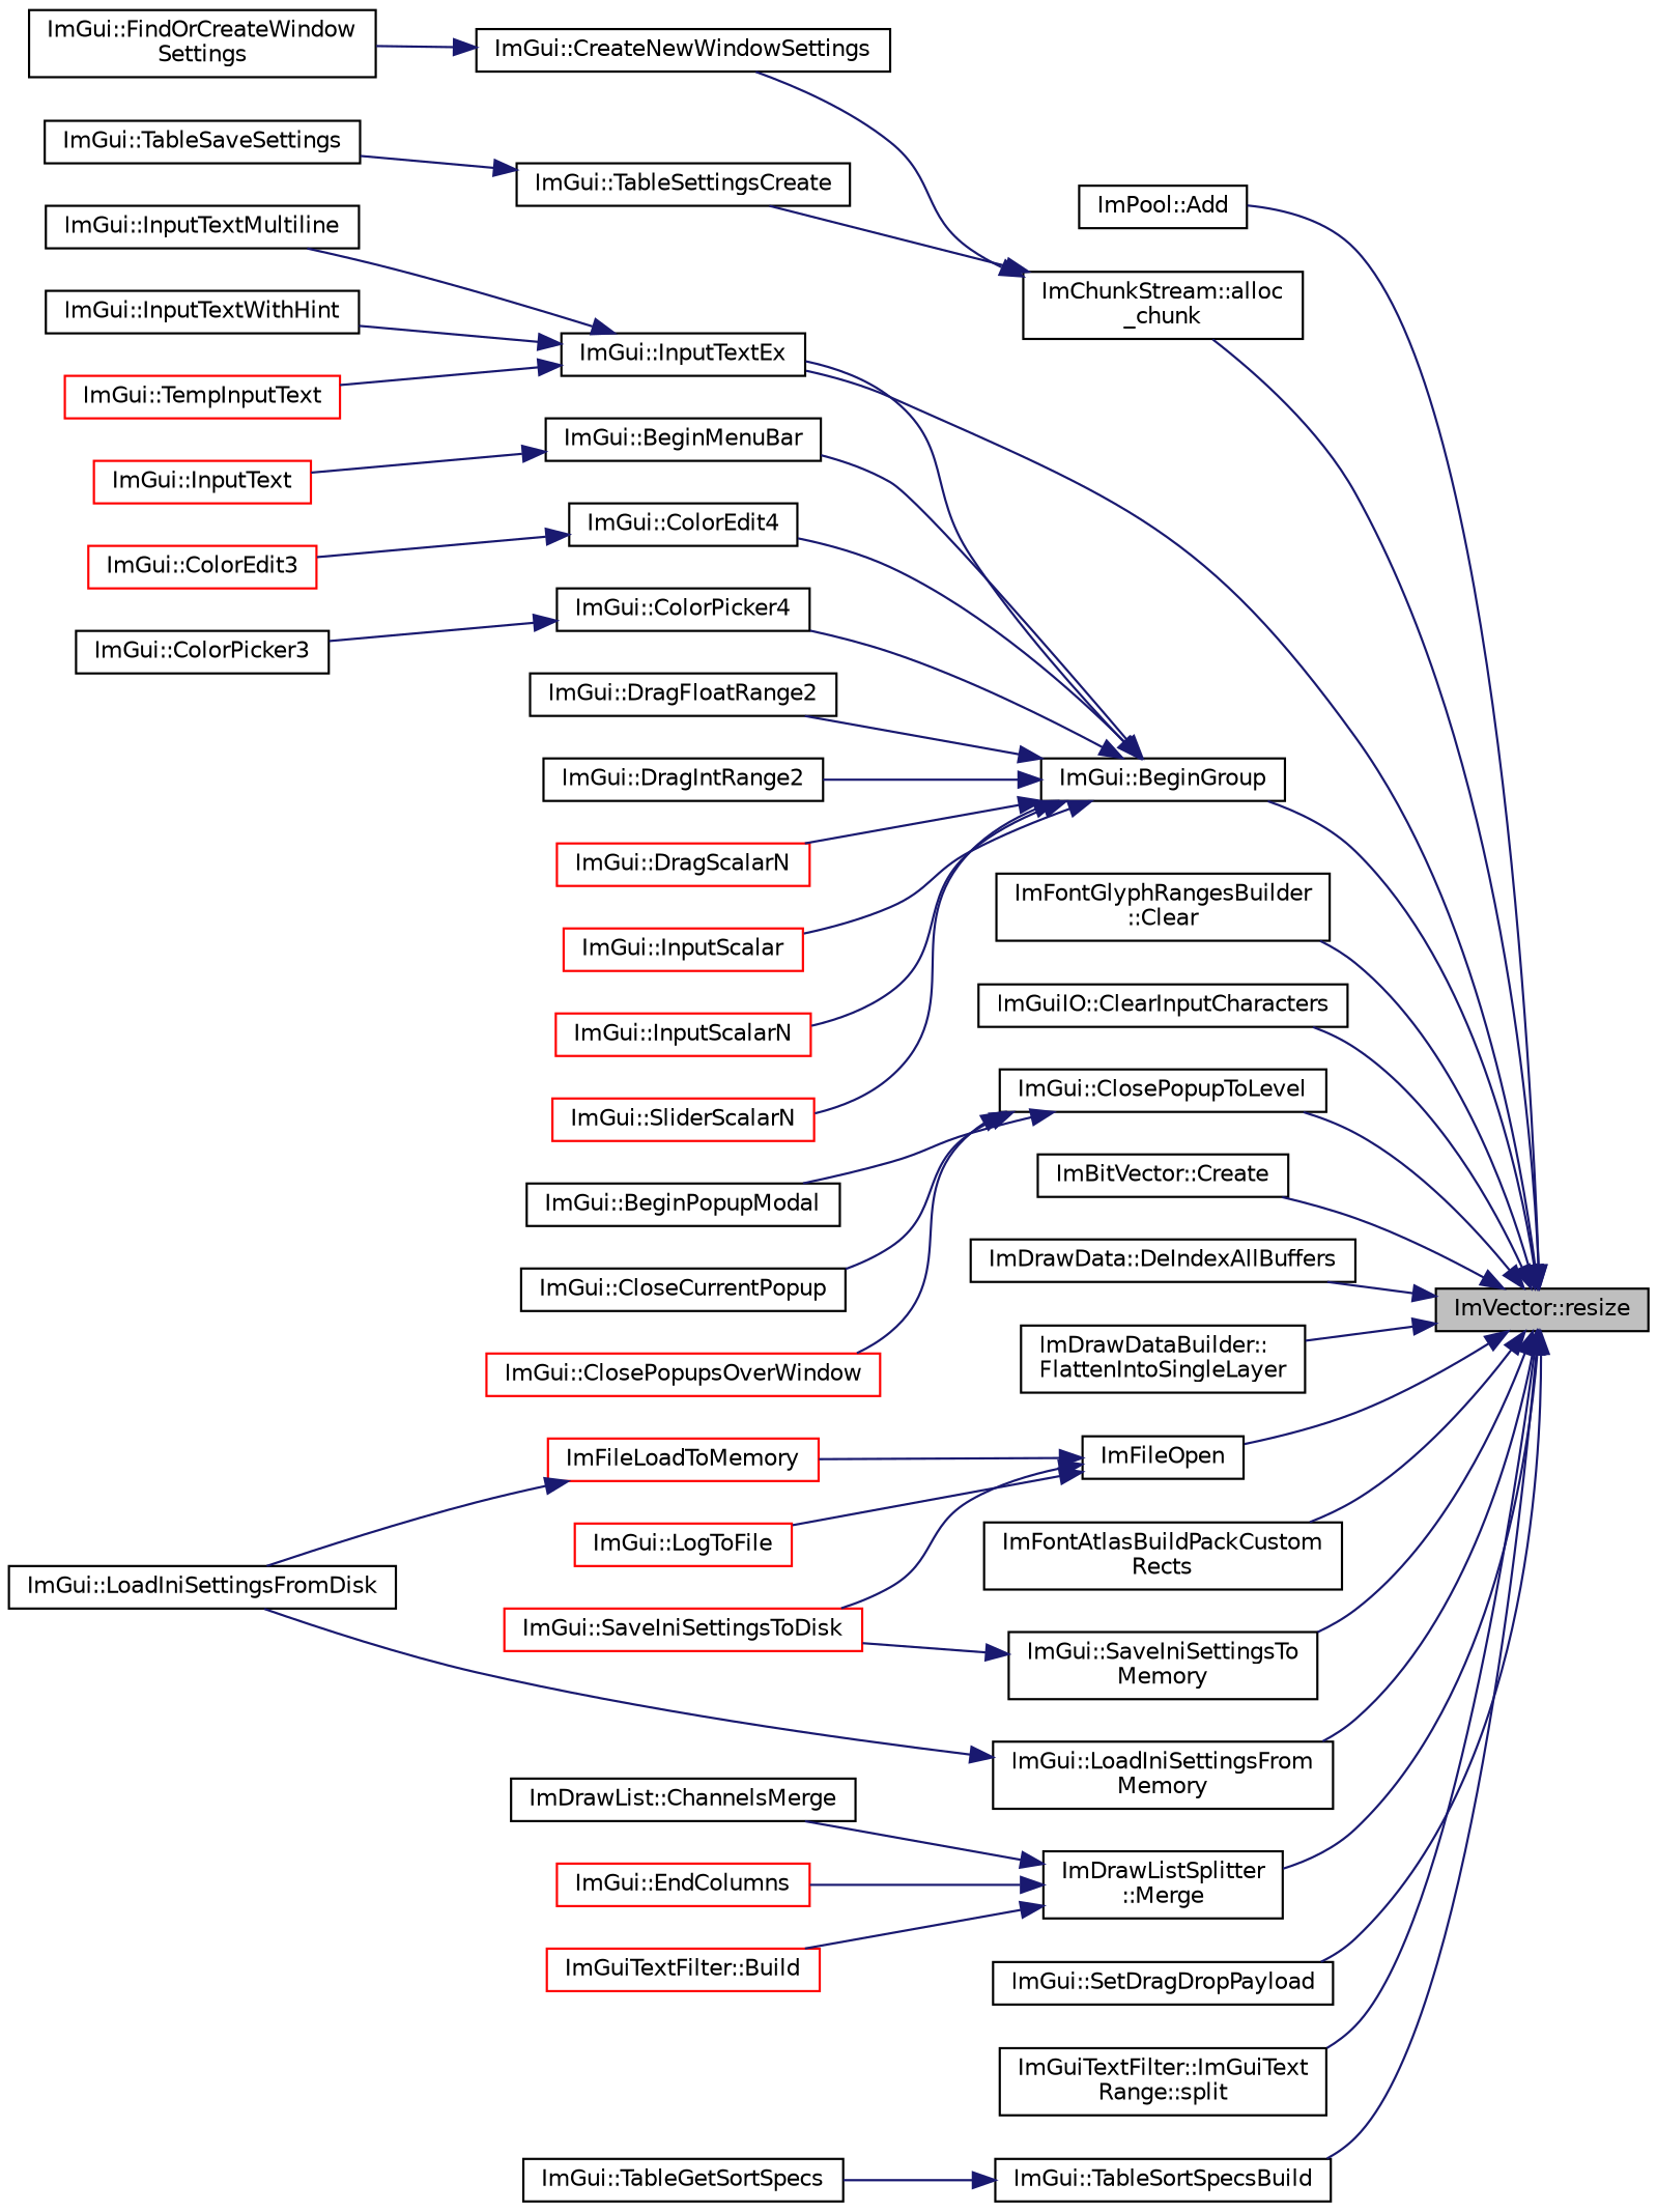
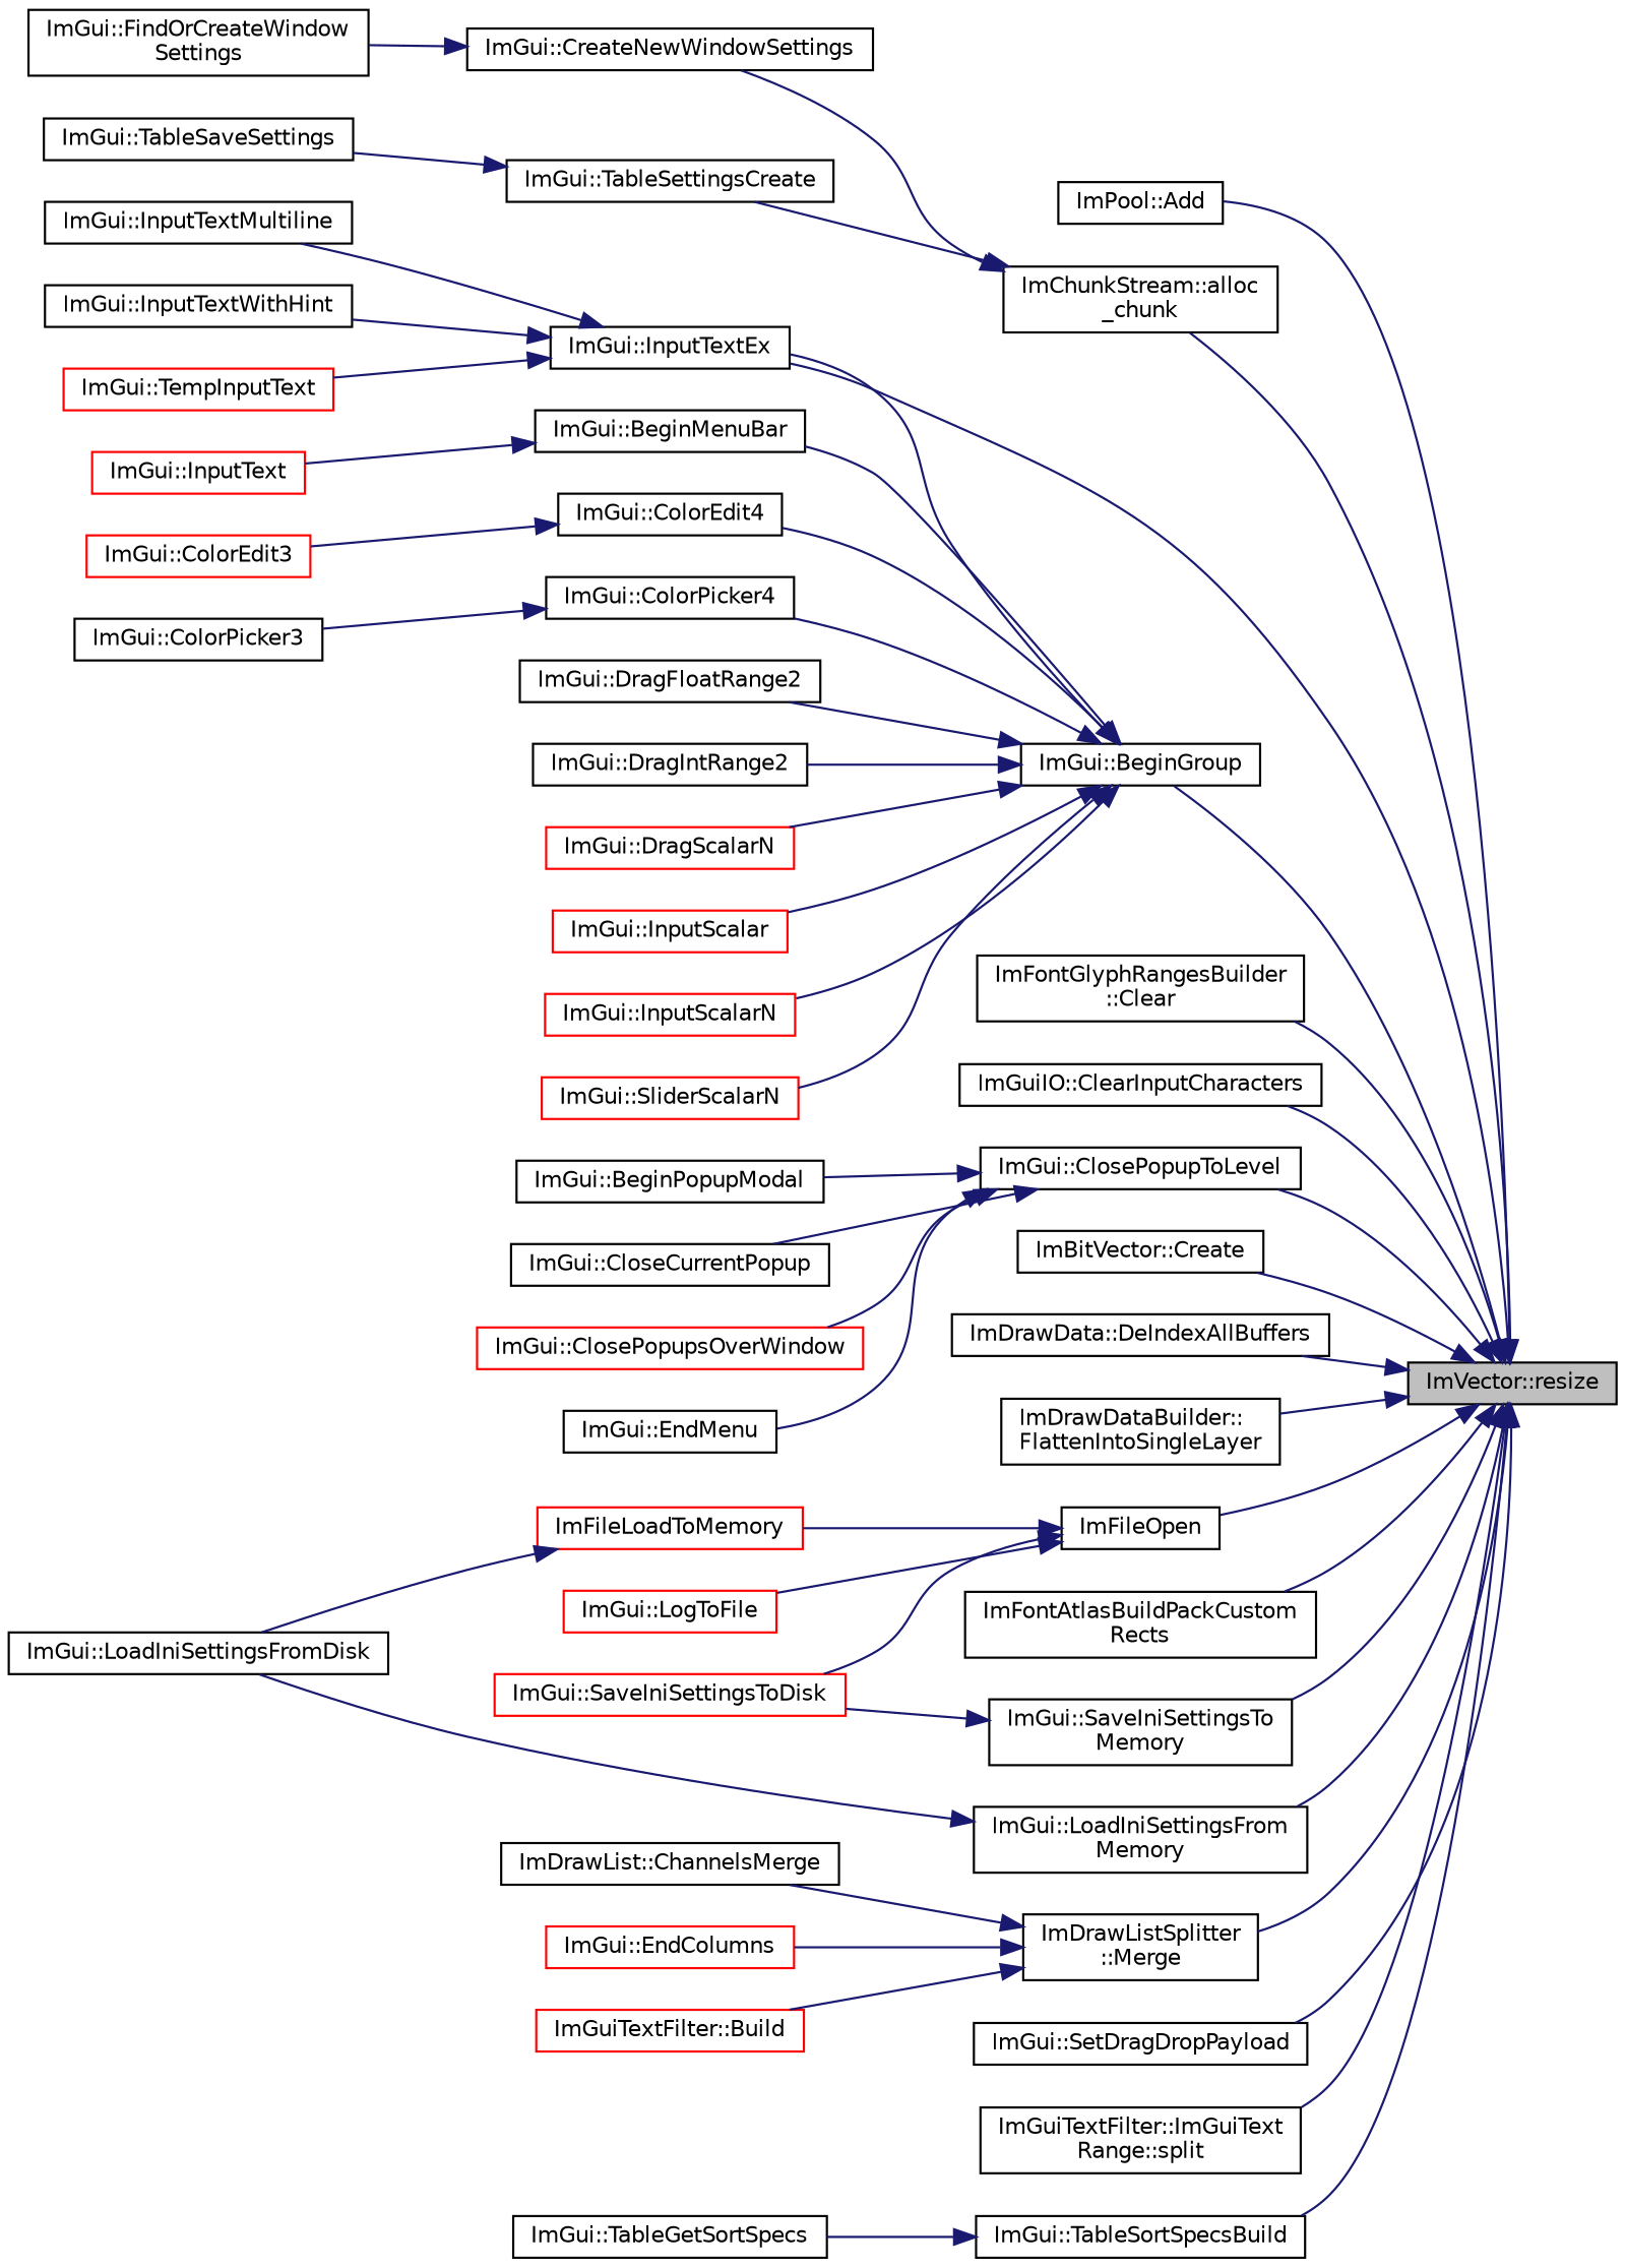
  digraph {
    rankdir=RL
    node [color=black fillcolor=white fontname=Helvetica fontsize=10 shape=record style=filled]
    edge [color=midnightblue dir=back fontname=Helvetica fontsize=10 labelfontname=Helvetica labelfontsize=10 style=solid]
    n1 [fillcolor=grey75 fontcolor=black height=0.2 label="ImVector::resize" width=0.4]
    n2 [height=0.2 label="ImPool::Add" width=0.4]
    n3 [height=0.2 label="ImChunkStream::alloc\l_chunk" width=0.4]
    n4 [height=0.2 label="ImGui::BeginGroup" width=0.4]
    n5 [height=0.2 label="ImGui::InputTextEx" width=0.4]
    n6 [height=0.2 label="ImFontGlyphRangesBuilder\l::Clear" width=0.4]
    n7 [height=0.2 label="ImGuiIO::ClearInputCharacters" width=0.4]
    n8 [height=0.2 label="ImGui::ClosePopupToLevel" width=0.4]
    n9 [height=0.2 label="ImBitVector::Create" width=0.4]
    n10 [height=0.2 label="ImDrawData::DeIndexAllBuffers" width=0.4]
    n11 [height=0.2 label="ImDrawDataBuilder::\lFlattenIntoSingleLayer" width=0.4]
    n12 [height=0.2 label=ImFileOpen width=0.4]
    n13 [height=0.2 label="ImFontAtlasBuildPackCustom\lRects" width=0.4]
    n14 [height=0.2 label="ImGui::LoadIniSettingsFrom\lMemory" width=0.4]
    n15 [height=0.2 label="ImDrawListSplitter\l::Merge" width=0.4]
    n16 [height=0.2 label="ImGui::SaveIniSettingsTo\lMemory" width=0.4]
    n17 [height=0.2 label="ImGui::SetDragDropPayload" width=0.4]
    n18 [height=0.2 label="ImGuiTextFilter::ImGuiText\lRange::split" width=0.4]
    n19 [height=0.2 label="ImGui::TableSortSpecsBuild" width=0.4]
    n20 [height=0.2 label="ImGui::CreateNewWindowSettings" width=0.4]
    n21 [height=0.2 label="ImGui::TableSettingsCreate" width=0.4]
    n22 [height=0.2 label="ImGui::BeginMenuBar" width=0.4]
    n23 [height=0.2 label="ImGui::ColorEdit4" width=0.4]
    n24 [height=0.2 label="ImGui::ColorPicker4" width=0.4]
    n25 [height=0.2 label="ImGui::DragFloatRange2" width=0.4]
    n26 [height=0.2 label="ImGui::DragIntRange2" width=0.4]
    n27 [color=red height=0.2 label="ImGui::DragScalarN" width=0.4]
    n28 [color=red height=0.2 label="ImGui::InputScalar" width=0.4]
    n29 [color=red height=0.2 label="ImGui::InputScalarN" width=0.4]
    n30 [color=red height=0.2 label="ImGui::SliderScalarN" width=0.4]
    n31 [height=0.2 label="ImGui::InputTextMultiline" width=0.4]
    n32 [height=0.2 label="ImGui::InputTextWithHint" width=0.4]
    n33 [color=red height=0.2 label="ImGui::TempInputText" width=0.4]
    n34 [height=0.2 label="ImGui::BeginPopupModal" width=0.4]
    n35 [height=0.2 label="ImGui::CloseCurrentPopup" width=0.4]
    n36 [color=red height=0.2 label="ImGui::ClosePopupsOverWindow" width=0.4]
+   n37 [height=0.2 label="ImGui::EndMenu" width=0.4]
    n38 [color=red height=0.2 label=ImFileLoadToMemory width=0.4]
    n39 [color=red height=0.2 label="ImGui::LogToFile" width=0.4]
    n40 [color=red height=0.2 label="ImGui::SaveIniSettingsToDisk" width=0.4]
    n41 [height=0.2 label="ImGui::LoadIniSettingsFromDisk" width=0.4]
    n42 [height=0.2 label="ImDrawList::ChannelsMerge" width=0.4]
    n43 [color=red height=0.2 label="ImGui::EndColumns" width=0.4]
    n44 [color=red height=0.2 label="ImGuiTextFilter::Build" width=0.4]
    n45 [height=0.2 label="ImGui::TableGetSortSpecs" width=0.4]
    n46 [height=0.2 label="ImGui::FindOrCreateWindow\lSettings" width=0.4]
    n47 [height=0.2 label="ImGui::TableSaveSettings" width=0.4]
    n48 [color=red height=0.2 label="ImGui::InputText" width=0.4]
    n49 [color=red height=0.2 label="ImGui::ColorEdit3" width=0.4]
    n50 [height=0.2 label="ImGui::ColorPicker3" width=0.4]
    n1 -> n2
    n1 -> n3
    n1 -> n4
    n1 -> n5
    n1 -> n6
    n1 -> n7
    n1 -> n8
    n1 -> n9
    n1 -> n10
    n1 -> n11
    n1 -> n12
    n1 -> n13
    n1 -> n14
    n1 -> n15
    n1 -> n16
    n1 -> n17
    n1 -> n18
    n1 -> n19
    n3 -> n20
    n3 -> n21
    n4 -> n5
    n4 -> n22
    n4 -> n23
    n4 -> n24
    n4 -> n25
    n4 -> n26
    n4 -> n27
    n4 -> n28
    n4 -> n29
    n4 -> n30
    n5 -> n31
    n5 -> n32
    n5 -> n33
    n8 -> n34
    n8 -> n35
    n8 -> n36
+   n8 -> n37
    n12 -> n38
    n12 -> n39
    n12 -> n40
    n14 -> n41
    n15 -> n42
    n15 -> n43
    n15 -> n44
    n16 -> n40
    n19 -> n45
    n20 -> n46
    n21 -> n47
    n22 -> n48
    n23 -> n49
    n24 -> n50
    n38 -> n41
  }
